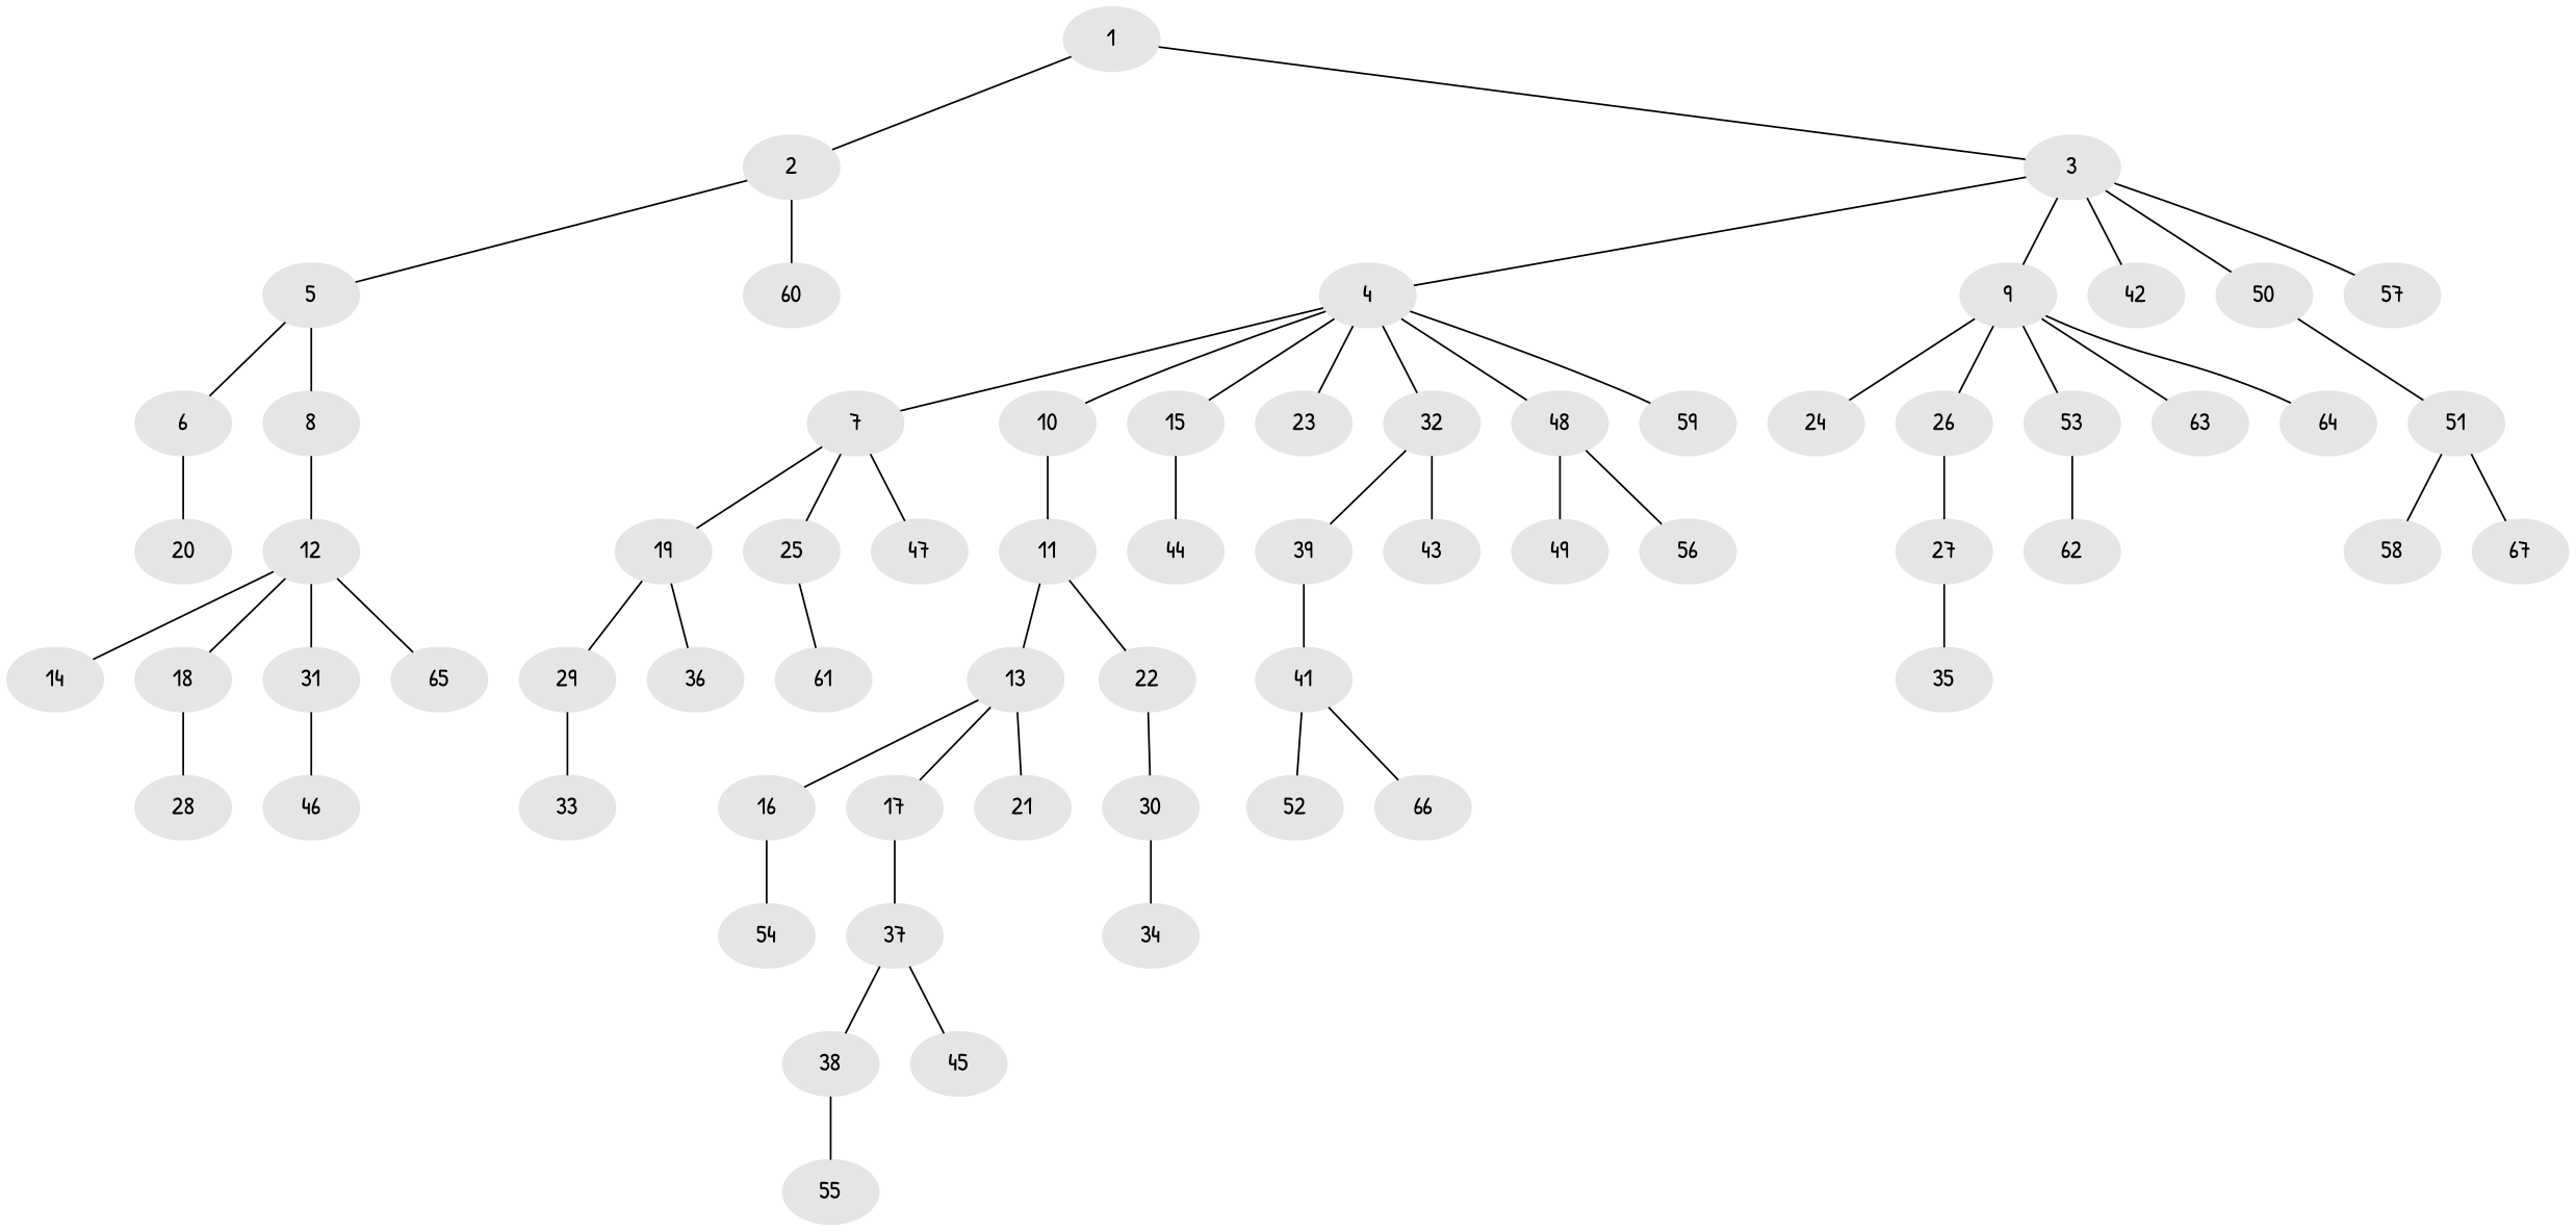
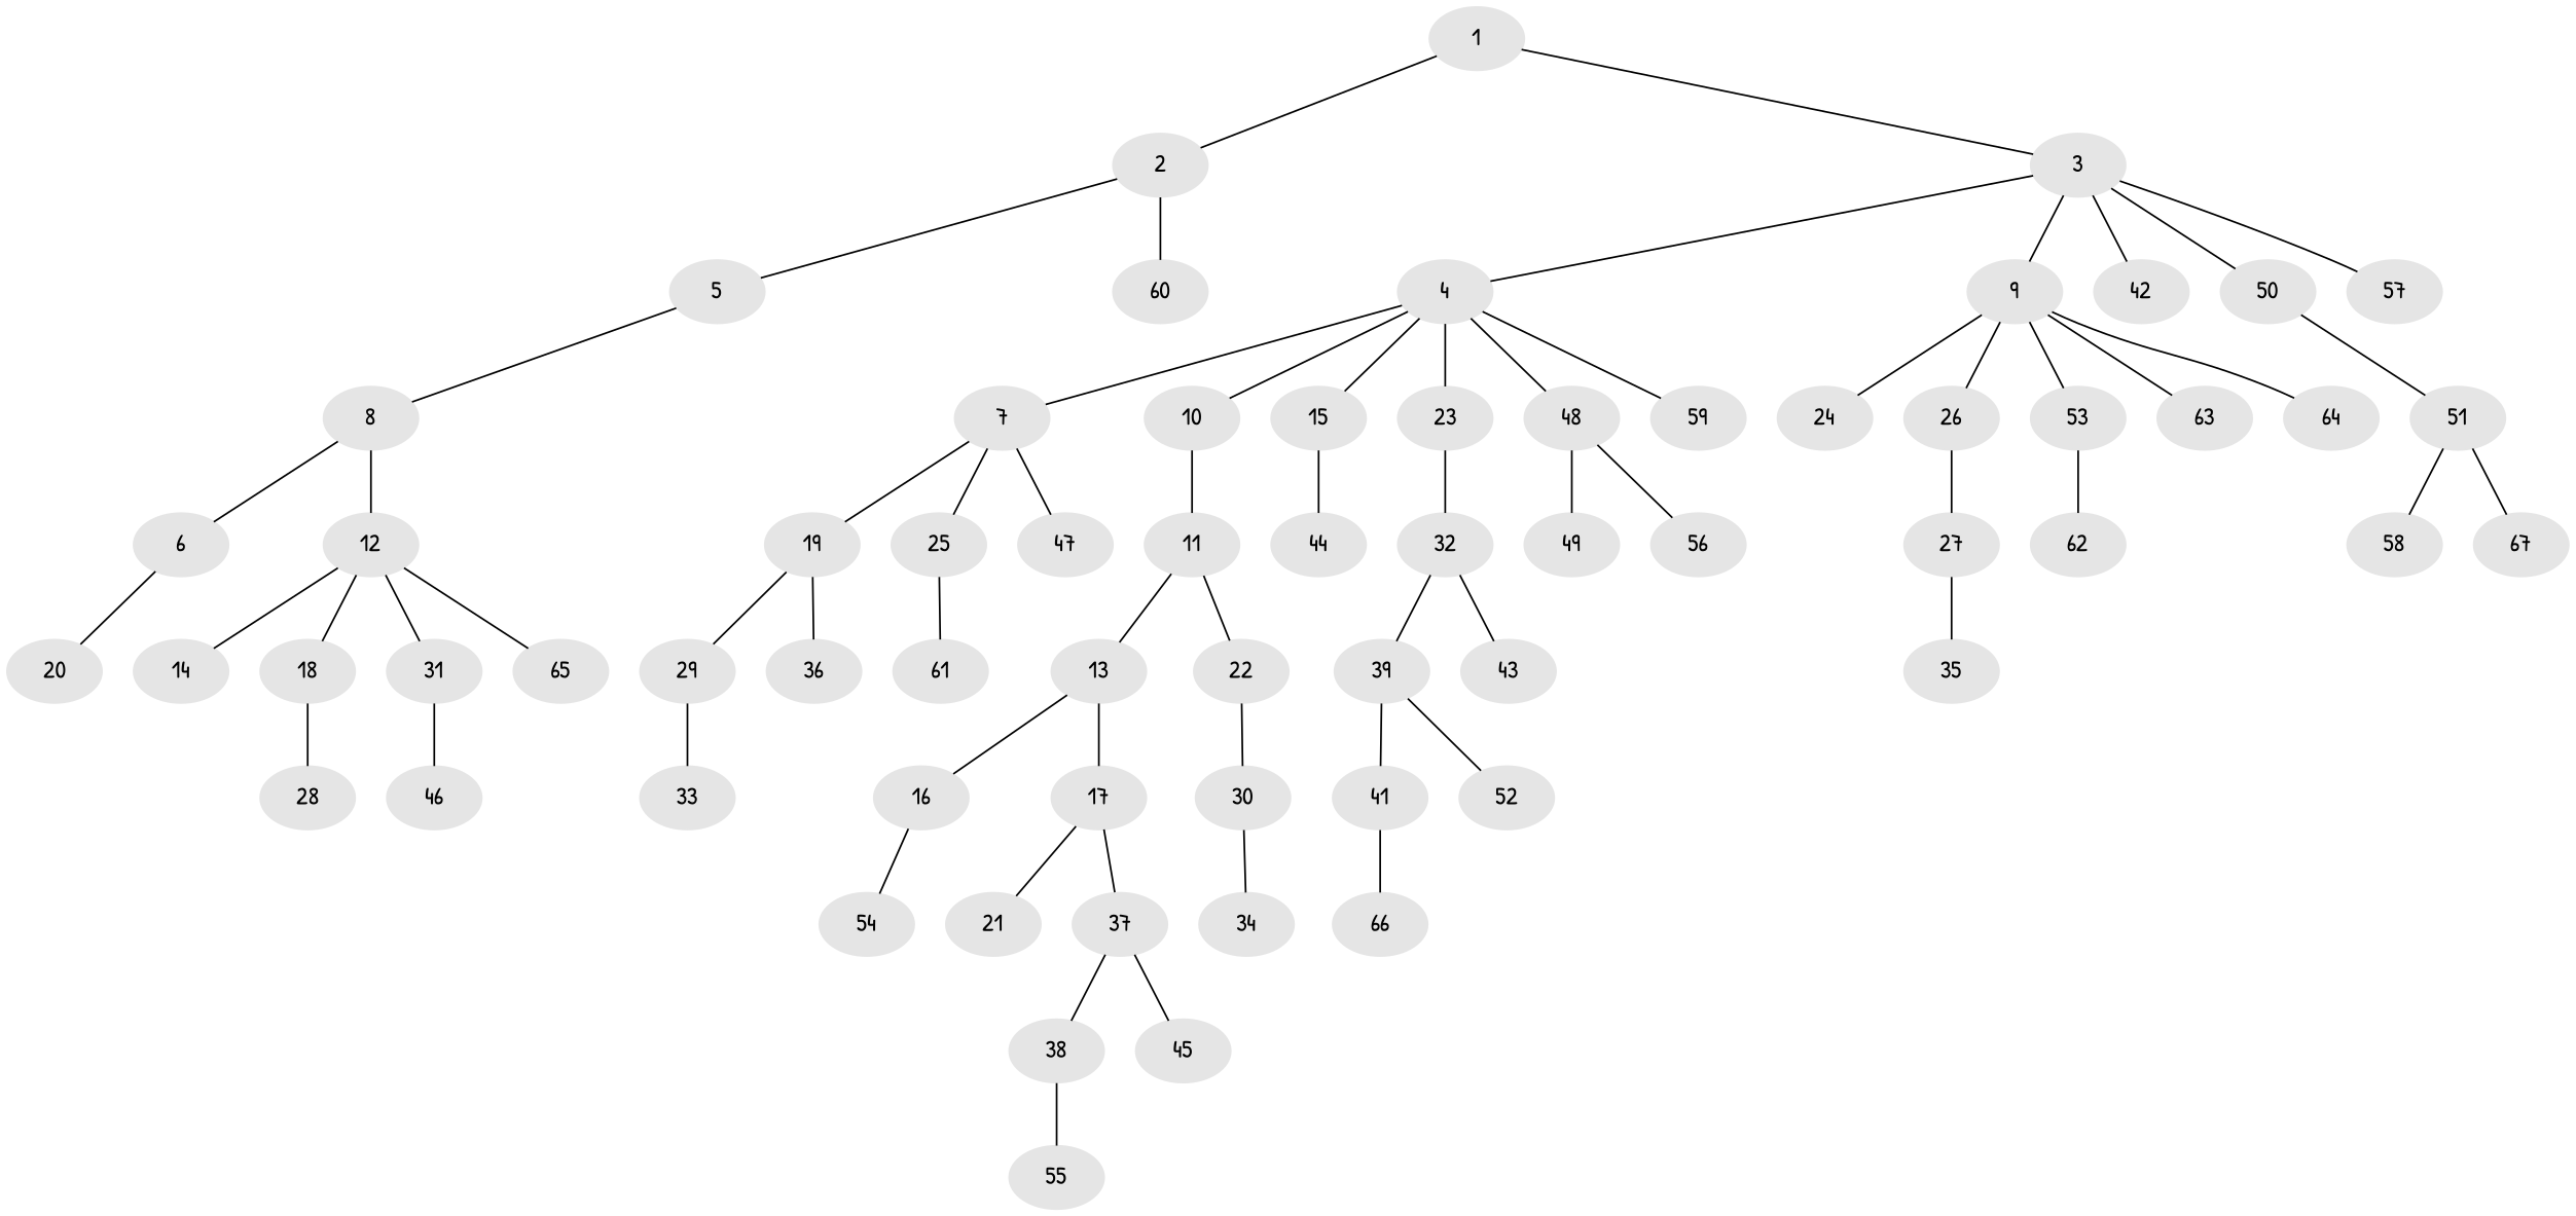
  graph {
    fontname="Patrick Hand"
    node [color=gray90 fontname="Patrick Hand" style=filled]
    edge [fontname="Patrick Hand"]
    1
    2
    3
    5
    60
    4
    9
    42
    50
    57
    6
    8
    7
    10
    15
    23
    32
    48
    59
    24
    26
    53
    63
    64
    51
    19
    25
    47
    11
    44
    39
    43
    49
    56
    20
    12
    29
    36
    61
    14
    18
    31
    65
    27
    62
    13
    22
    16
    17
    30
    28
    46
    54
    21
    37
    38
    45
    33
    34
    35
    41
    55
    52
    66
    58
    67
    1 -- 2
    1 -- 3
    2 -- 5
    2 -- 60
    3 -- 4
    3 -- 9
    3 -- 42
    3 -- 50
    3 -- 57
-   5 -- 6
+   8 -- 6
    5 -- 8
    4 -- 7
    4 -- 10
    4 -- 15
    4 -- 23
-   4 -- 32
+   23 -- 32
    4 -- 48
    4 -- 59
    9 -- 24
    9 -- 26
    9 -- 53
    9 -- 63
    9 -- 64
    50 -- 51
    6 -- 20
    8 -- 12
    7 -- 19
    7 -- 25
    7 -- 47
    10 -- 11
    15 -- 44
    32 -- 39
    32 -- 43
    48 -- 49
    48 -- 56
    26 -- 27
    53 -- 62
    51 -- 58
    51 -- 67
    19 -- 29
    19 -- 36
    25 -- 61
    11 -- 13
    11 -- 22
    39 -- 41
    12 -- 14
    12 -- 18
    12 -- 31
    12 -- 65
    29 -- 33
    18 -- 28
    31 -- 46
    27 -- 35
    13 -- 16
    13 -- 17
    22 -- 30
    16 -- 54
-   13 -- 21
+   17 -- 21
    17 -- 37
    30 -- 34
    37 -- 38
    37 -- 45
    38 -- 55
-   41 -- 52
+   39 -- 52
    41 -- 66
  }
